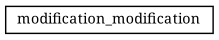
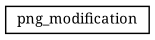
  digraph {
    rankdir=TB
    fontname="Noto Serif"
-   n1 [color=black fillcolor=white fontname="Noto Serif" fontsize=10 height=0.2 label=modification_modification shape=record style=filled width=0.4]
+   n1 [color=black fillcolor=white fontname="Noto Serif" fontsize=10 height=0.2 label=png_modification shape=record style=filled width=0.4]
  }
